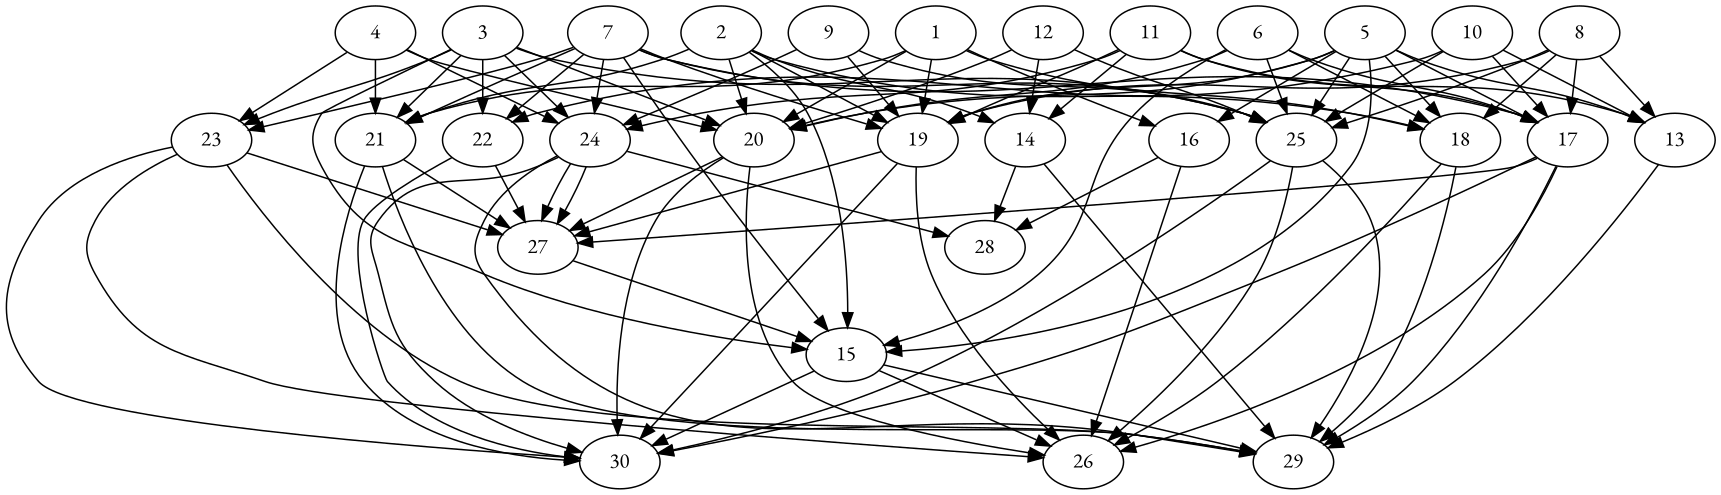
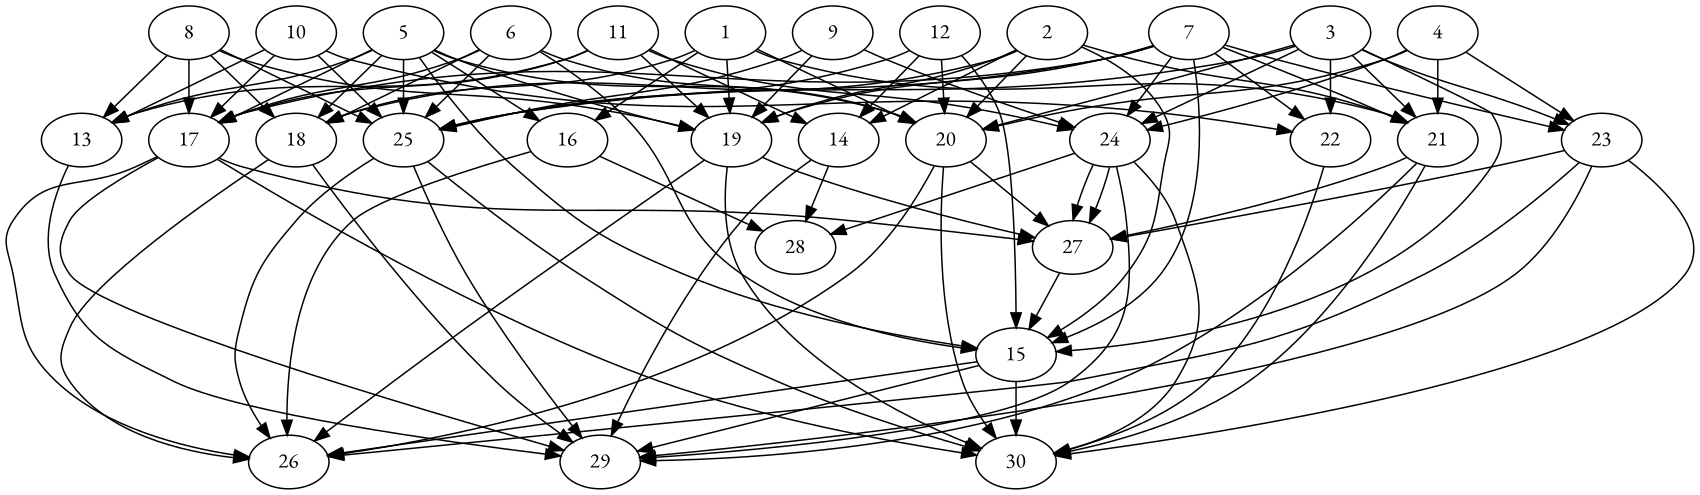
  digraph {
    fontname="EB Garamond"
    node [alpha=0.11 fontname="EB Garamond"]
    edge [fontname="EB Garamond"]
    1 [alpha=0.15 expect_size=13298688]
    16 [expect_size=37796864]
    18 [alpha=0.12 expect_size=50390016]
    19 [alpha=0.00 expect_size=51790848]
    20 [alpha=0.05 expect_size=35096576]
    21 [alpha=0.13 expect_size=12575744]
    28 [expect_size=46810112]
    26 [alpha=0.07 expect_size=9977856]
    29 [alpha=0.01 expect_size=26859520]
    27 [alpha=0.07 expect_size=36286464]
    30 [alpha=0.00 expect_size=27366400]
    15 [alpha=0.16 expect_size=46183424]
    2 [alpha=0.03 expect_size=28588032]
    14 [expect_size=49887232]
    3 [alpha=0.20 expect_size=22671360]
    22 [alpha=0.10 expect_size=44569600]
    23 [alpha=0.16 expect_size=32475136]
    24 [alpha=0.14 expect_size=41108480]
    25 [expect_size=20018176]
    4 [alpha=0.18 expect_size=37125120]
    5 [alpha=0.16 expect_size=46769152]
    13 [alpha=0.04 expect_size=50414592]
    17 [alpha=0.04 expect_size=24845312]
    6 [alpha=0.15 expect_size=51640320]
    7 [expect_size=15059968]
    8 [alpha=0.01 expect_size=16178176]
    9 [alpha=0.13 expect_size=17070080]
    10 [alpha=0.10 expect_size=26969088]
    11 [alpha=0.14 expect_size=7994368]
    12 [alpha=0.15 expect_size=43129856]
    1 -> 16
    1 -> 18
    1 -> 19
    1 -> 20
    1 -> 21
    16 -> 28
    16 -> 26
    18 -> 26
    18 -> 29
    19 -> 26
    19 -> 27
    19 -> 30
    20 -> 26
    20 -> 27
    20 -> 30
    21 -> 29
    21 -> 27
    21 -> 30
    27 -> 15
    15 -> 26
    15 -> 29
    15 -> 30
    2 -> 18
    2 -> 19
    2 -> 20
    2 -> 21
    2 -> 15
    2 -> 14
    14 -> 28
    14 -> 29
    3 -> 20
    3 -> 21
    3 -> 15
    3 -> 22
    3 -> 23
    3 -> 24
    3 -> 25
-   22 -> 27
    22 -> 30
    23 -> 26
    23 -> 29
    23 -> 27
    23 -> 30
    24 -> 28
    24 -> 29
    24 -> 27
    24 -> 27
    24 -> 30
    25 -> 26
    25 -> 29
    25 -> 30
    4 -> 20
    4 -> 21
    4 -> 23
    4 -> 24
    5 -> 16
    5 -> 18
    5 -> 19
    5 -> 20
    5 -> 15
    5 -> 25
    5 -> 13
    5 -> 17
    13 -> 29
    17 -> 26
    17 -> 29
    17 -> 27
    17 -> 30
    6 -> 18
    6 -> 20
    6 -> 15
    6 -> 25
    6 -> 17
    7 -> 19
    7 -> 21
    7 -> 15
    7 -> 22
    7 -> 23
    7 -> 24
    7 -> 25
    7 -> 17
    8 -> 18
    8 -> 19
    8 -> 25
    8 -> 13
    8 -> 17
    9 -> 19
    9 -> 24
    9 -> 25
    10 -> 22
    10 -> 25
    10 -> 13
    10 -> 17
    11 -> 19
    11 -> 14
    11 -> 24
    11 -> 13
    11 -> 17
    12 -> 20
+   12 -> 15
    12 -> 14
    12 -> 25
  }
